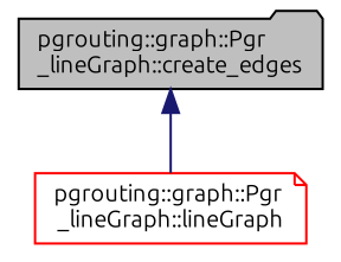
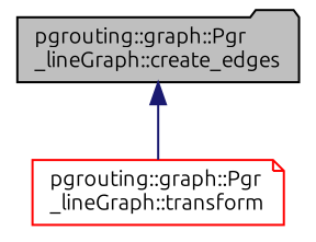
  digraph {
    rankdir=TB
    fontname=Ubuntu
    node [fontname=Ubuntu fontsize=10 style=filled]
    n1 [color=black fillcolor=grey75 fontcolor=black height=0.2 label="pgrouting::graph::Pgr\l_lineGraph::create_edges" shape=folder width=0.4]
-   n2 [color=red fillcolor=white height=0.2 label="pgrouting::graph::Pgr\l_lineGraph::lineGraph" shape=note width=0.4]
+   n2 [color=red fillcolor=white height=0.2 label="pgrouting::graph::Pgr\l_lineGraph::transform" shape=note width=0.4]
    n1 -> n2 [color=midnightblue dir=back fontname=Ubuntu fontsize=10 labelfontname=Helvetica labelfontsize=10 style=solid]
  }
